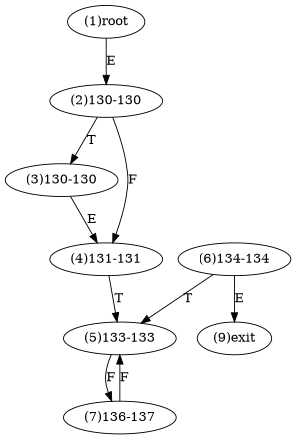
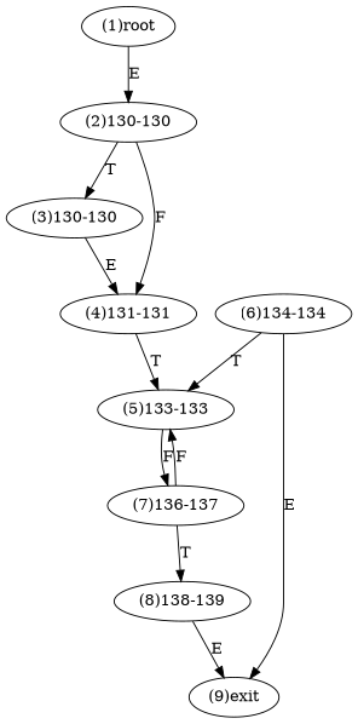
  digraph {
    n1 [label="(1)root"]
    n2 [label="(2)130-130"]
    n3 [label="(3)130-130"]
    n4 [label="(4)131-131"]
    n5 [label="(5)133-133"]
    n6 [label="(7)136-137"]
    n7 [label="(6)134-134"]
    n8 [label="(9)exit"]
+   n9 [label="(8)138-139"]
    n1 -> n2 [label=E]
    n2 -> n3 [label=T]
    n2 -> n4 [label=F]
    n3 -> n4 [label=E]
    n4 -> n5 [label=T]
    n5 -> n6 [label=F]
    n6 -> n5 [label=F]
+   n6 -> n9 [label=T]
    n7 -> n5 [label=T]
    n7 -> n8 [label=E]
+   n9 -> n8 [label=E]
  }
